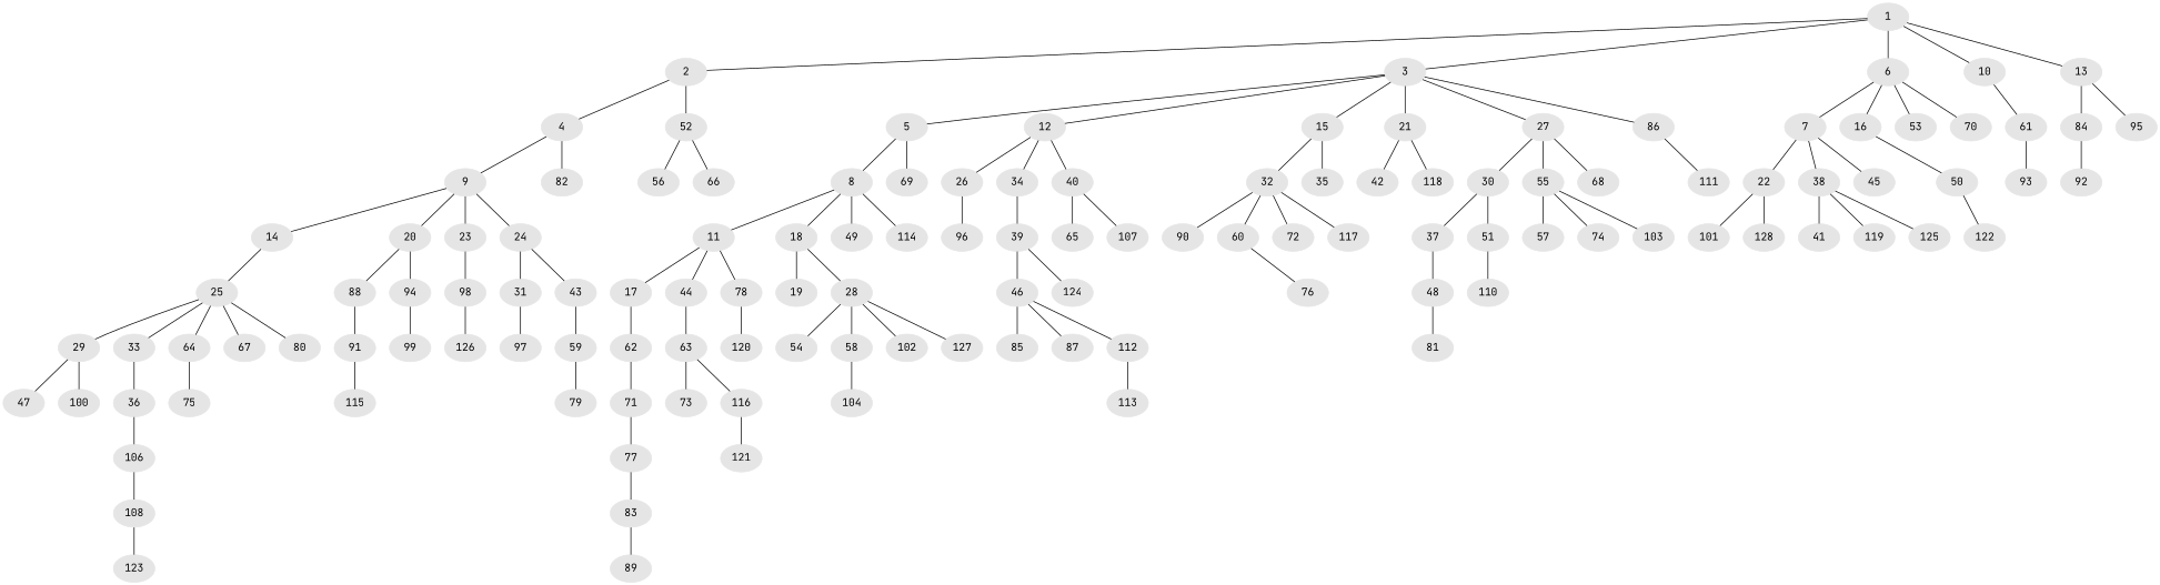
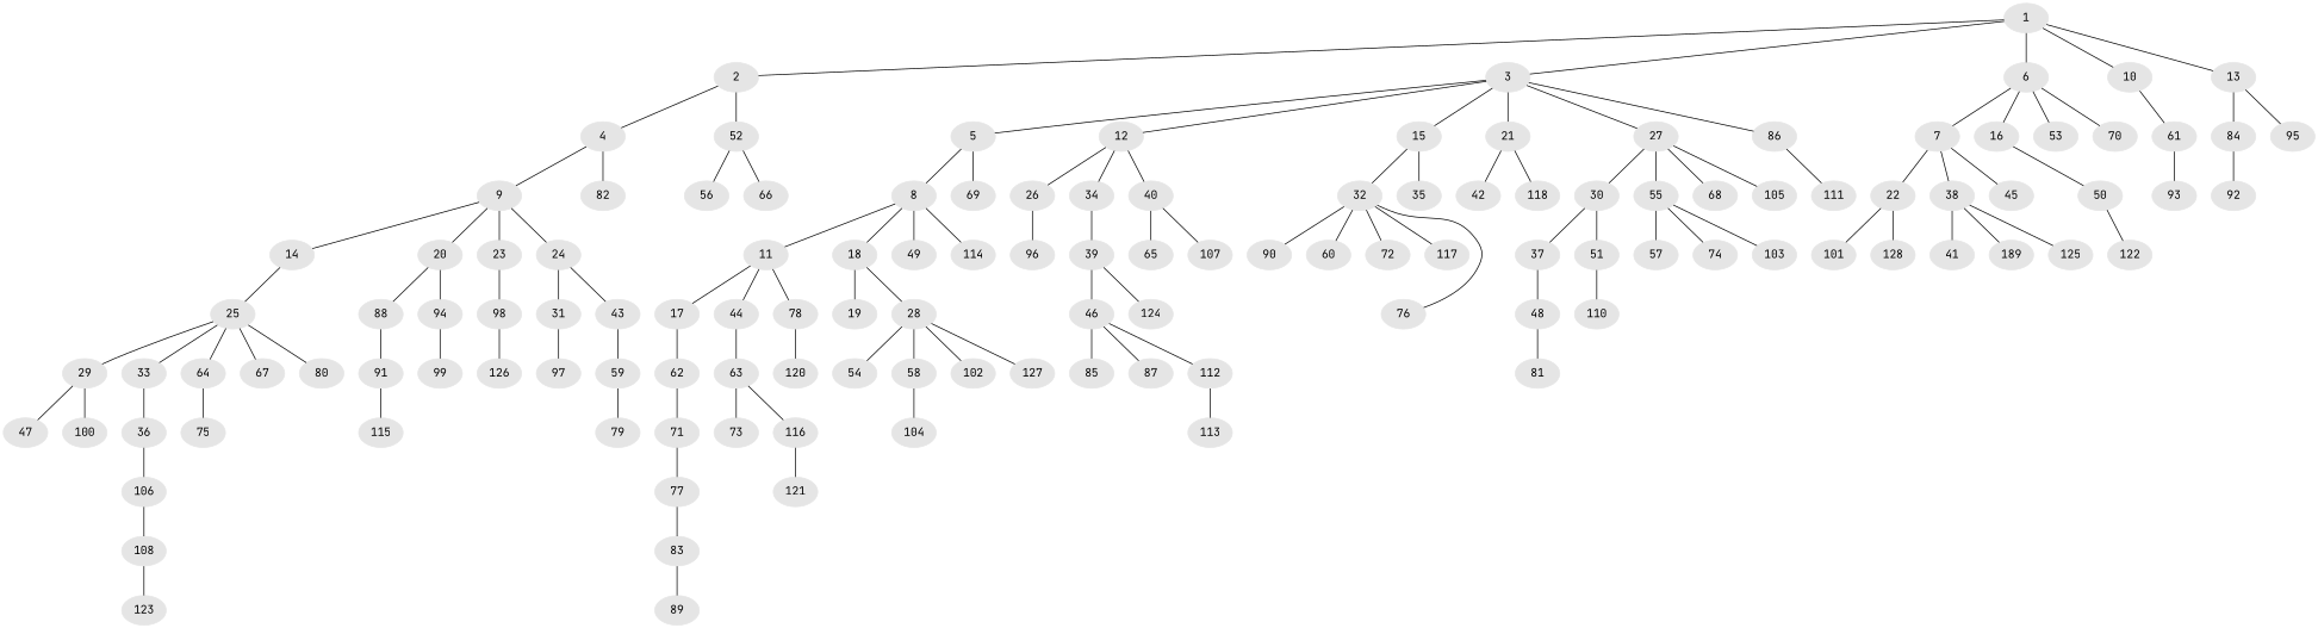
  graph {
    fontname="JetBrains Mono"
    node [color=gray90 fontname="JetBrains Mono" style=filled]
    edge [fontname="JetBrains Mono"]
    1
    2
    3
    6
    10
    13
    4
    52
    5
    12
    15
    21
    27
    86
    7
    16
    53
    70
    61
    84
    95
    9
    82
    56
    66
    8
    69
    26
    34
    40
    32
    35
    42
    118
    30
    55
    68
+   105
    111
    14
    20
    23
    24
    11
    18
    49
    114
    22
    38
    45
    50
    101
    128
    41
-   119
+   119 [label=189]
    125
    17
    44
    78
    19
    28
    25
    88
    94
    98
    31
    43
    93
    62
    63
    120
    96
    39
    65
    107
    92
    29
    33
    64
    67
    80
    90
    60
    72
    117
    122
    71
    54
    58
    102
    127
    91
    99
    126
    97
    59
    47
    100
    36
    75
    37
    51
    57
    74
    103
    104
    48
    110
    76
    106
    46
    124
    108
    81
    85
    87
    112
    79
    73
    116
    113
    77
    121
    83
    89
    115
    123
    1 -- 2
    1 -- 3
    1 -- 6
    1 -- 10
    1 -- 13
    2 -- 4
    2 -- 52
    3 -- 5
    3 -- 12
    3 -- 15
    3 -- 21
    3 -- 27
    3 -- 86
    6 -- 7
    6 -- 16
    6 -- 53
    6 -- 70
    10 -- 61
    13 -- 84
    13 -- 95
    4 -- 9
    4 -- 82
    52 -- 56
    52 -- 66
    5 -- 8
    5 -- 69
    12 -- 26
    12 -- 34
    12 -- 40
    15 -- 32
    15 -- 35
    21 -- 42
    21 -- 118
    27 -- 30
    27 -- 55
    27 -- 68
+   27 -- 105
    86 -- 111
    7 -- 22
    7 -- 38
    7 -- 45
    16 -- 50
    61 -- 93
    84 -- 92
    9 -- 14
    9 -- 20
    9 -- 23
    9 -- 24
    8 -- 11
    8 -- 18
    8 -- 49
    8 -- 114
    26 -- 96
    34 -- 39
    40 -- 65
    40 -- 107
    32 -- 90
    32 -- 60
    32 -- 72
    32 -- 117
    30 -- 37
    30 -- 51
    55 -- 57
    55 -- 74
    55 -- 103
    14 -- 25
    20 -- 88
    20 -- 94
    23 -- 98
    24 -- 31
    24 -- 43
    11 -- 17
    11 -- 44
    11 -- 78
    18 -- 19
    18 -- 28
    22 -- 101
    22 -- 128
    38 -- 41
    38 -- 119
    38 -- 125
    50 -- 122
    17 -- 62
    44 -- 63
    78 -- 120
    28 -- 54
    28 -- 58
    28 -- 102
    28 -- 127
    25 -- 29
    25 -- 33
    25 -- 64
    25 -- 67
    25 -- 80
    88 -- 91
    94 -- 99
    98 -- 126
    31 -- 97
    43 -- 59
    62 -- 71
    63 -- 73
    63 -- 116
    39 -- 46
    39 -- 124
    29 -- 47
    29 -- 100
    33 -- 36
    64 -- 75
-   60 -- 76
+   32 -- 76
    71 -- 77
    58 -- 104
    91 -- 115
    59 -- 79
    36 -- 106
    37 -- 48
    51 -- 110
    48 -- 81
    106 -- 108
    46 -- 85
    46 -- 87
    46 -- 112
    108 -- 123
    112 -- 113
    116 -- 121
    77 -- 83
    83 -- 89
  }
